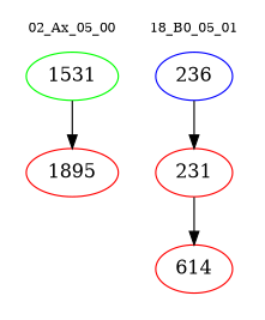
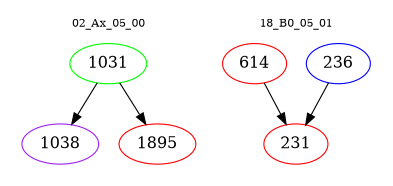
  digraph {
    node [color=red]
    edge [color=black]
-   n1 [color=green label=1531]
+   n1 [color=green label=1031]
+   n2 [color=purple label=1038]
    n3 [label=1895]
    n4 [label=231]
    n5 [color=blue label=236]
    n6 [label=614]
    subgraph cluster_1 {
      color=white
      fontsize=10
      label="02_Ax_05_00"
      n1
+     n2
      n3
    }
    subgraph cluster_2 {
      color=white
      fontsize=10
      label="18_B0_05_01"
      n4
      n5
      n6
    }
+   n1 -> n2
    n1 -> n3
-   n4 -> n6
+   n6 -> n4
    n5 -> n4
  }
